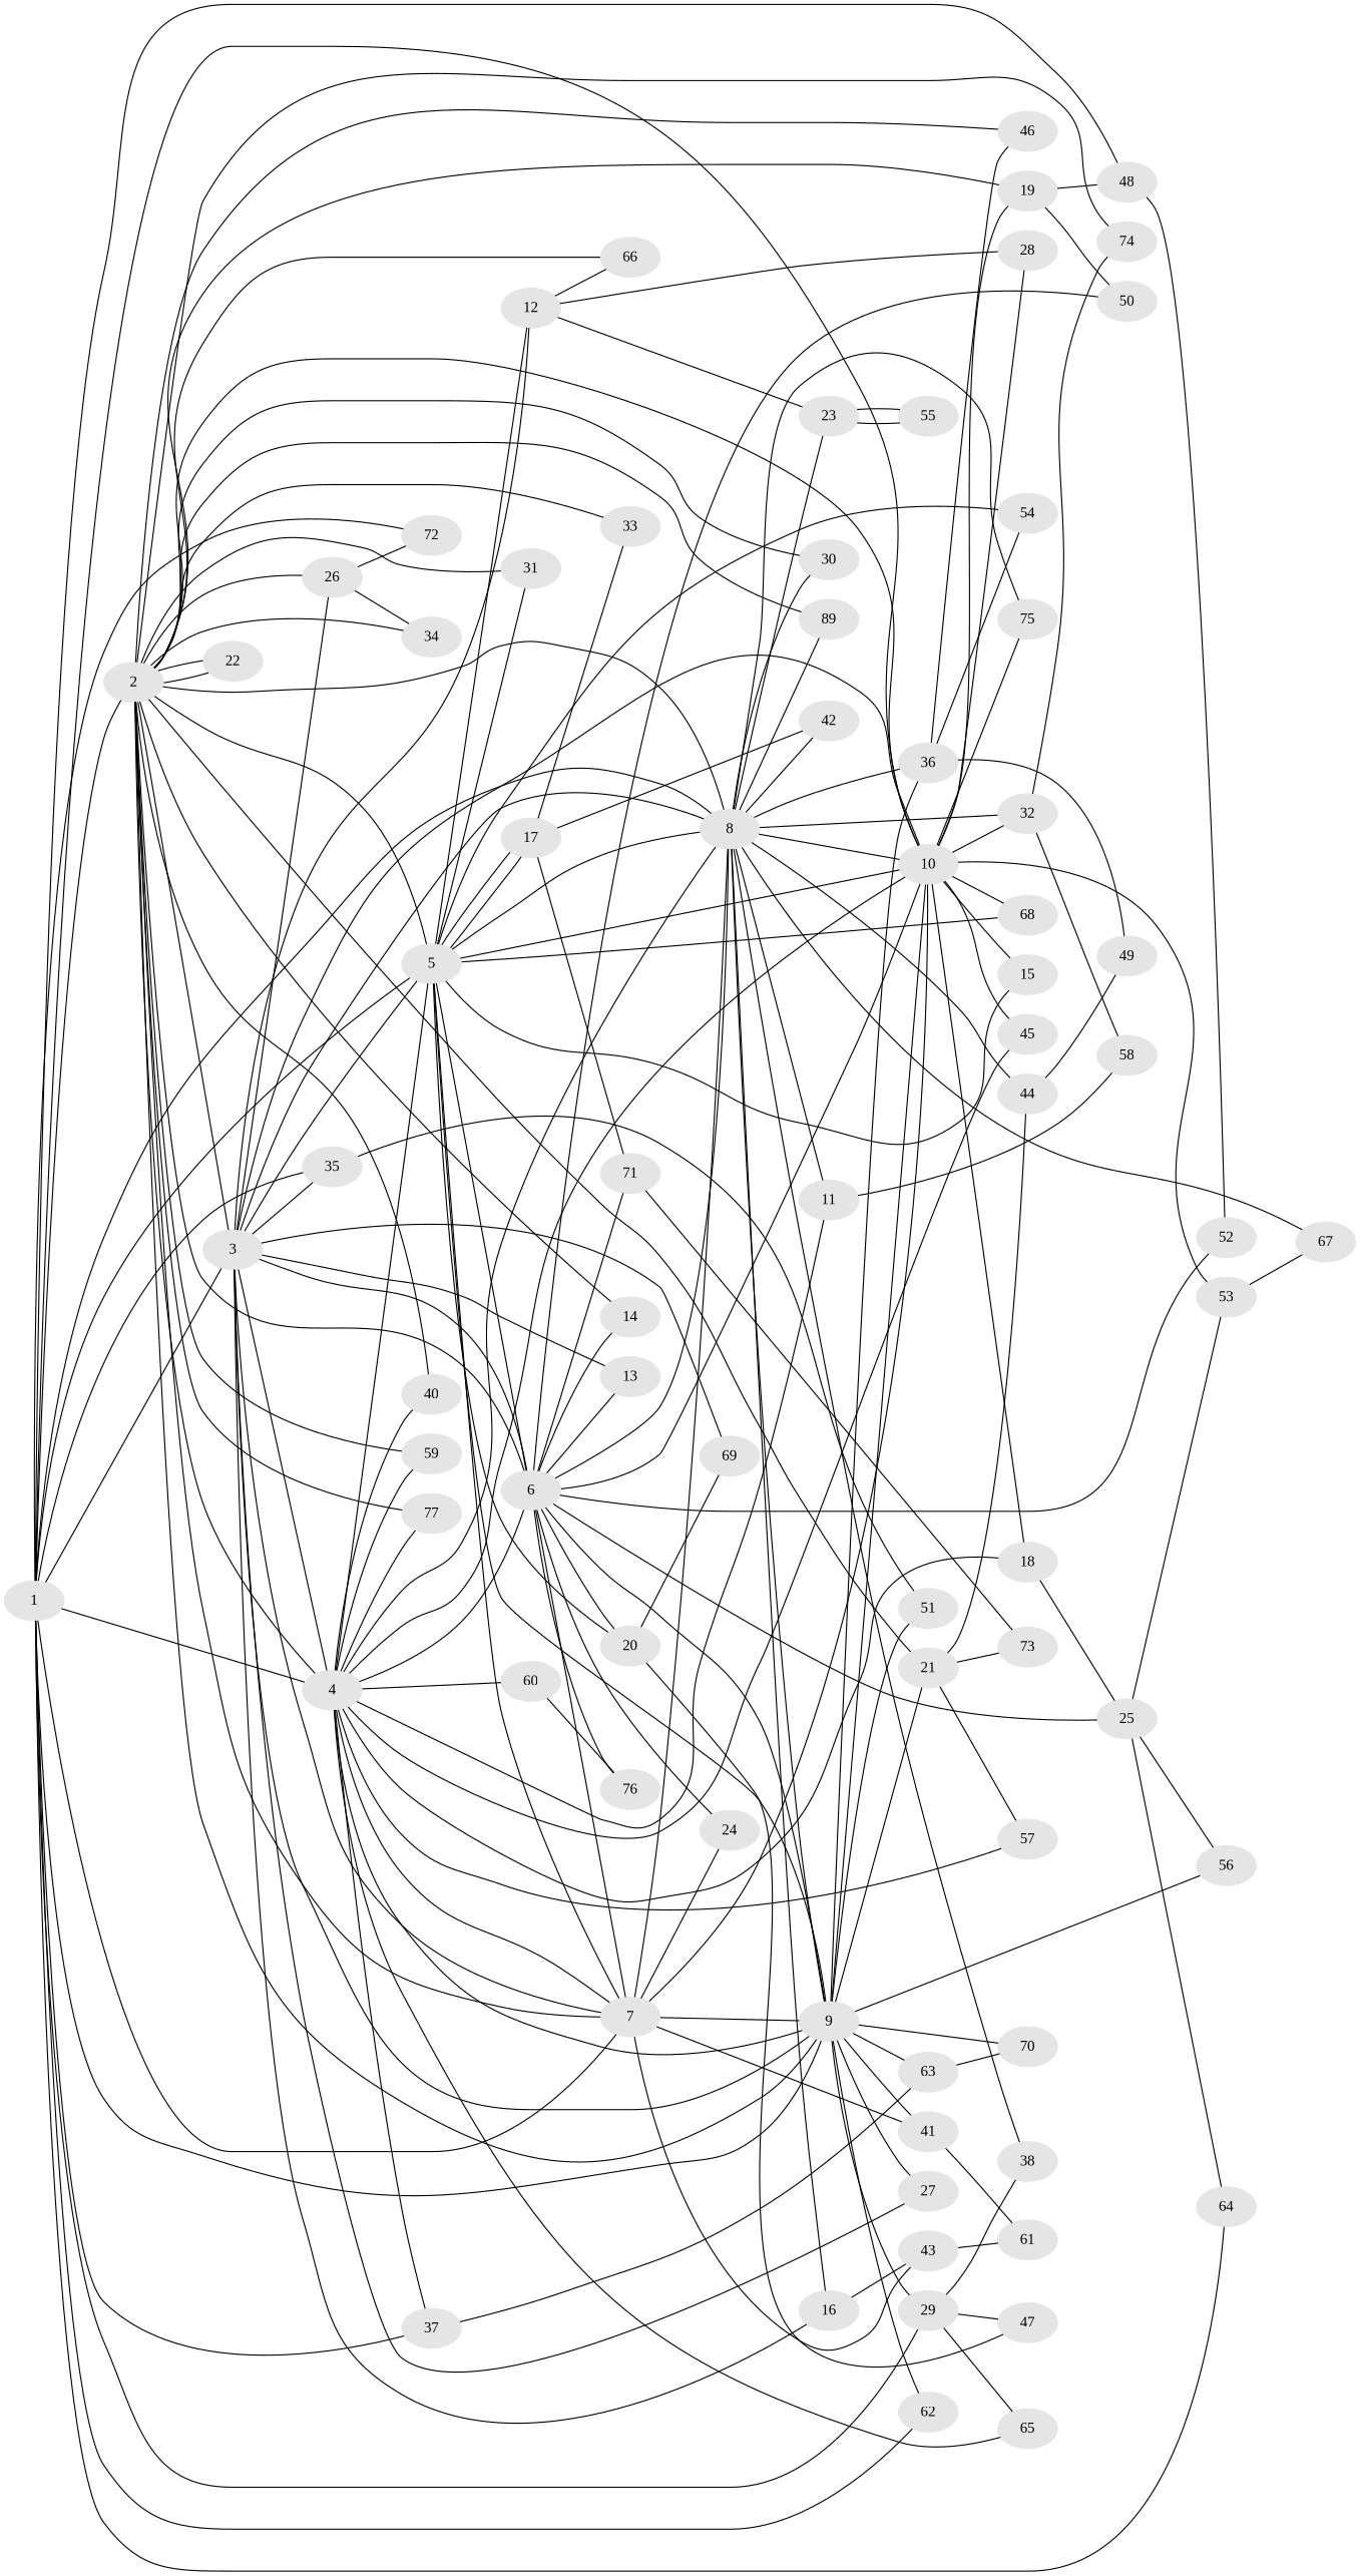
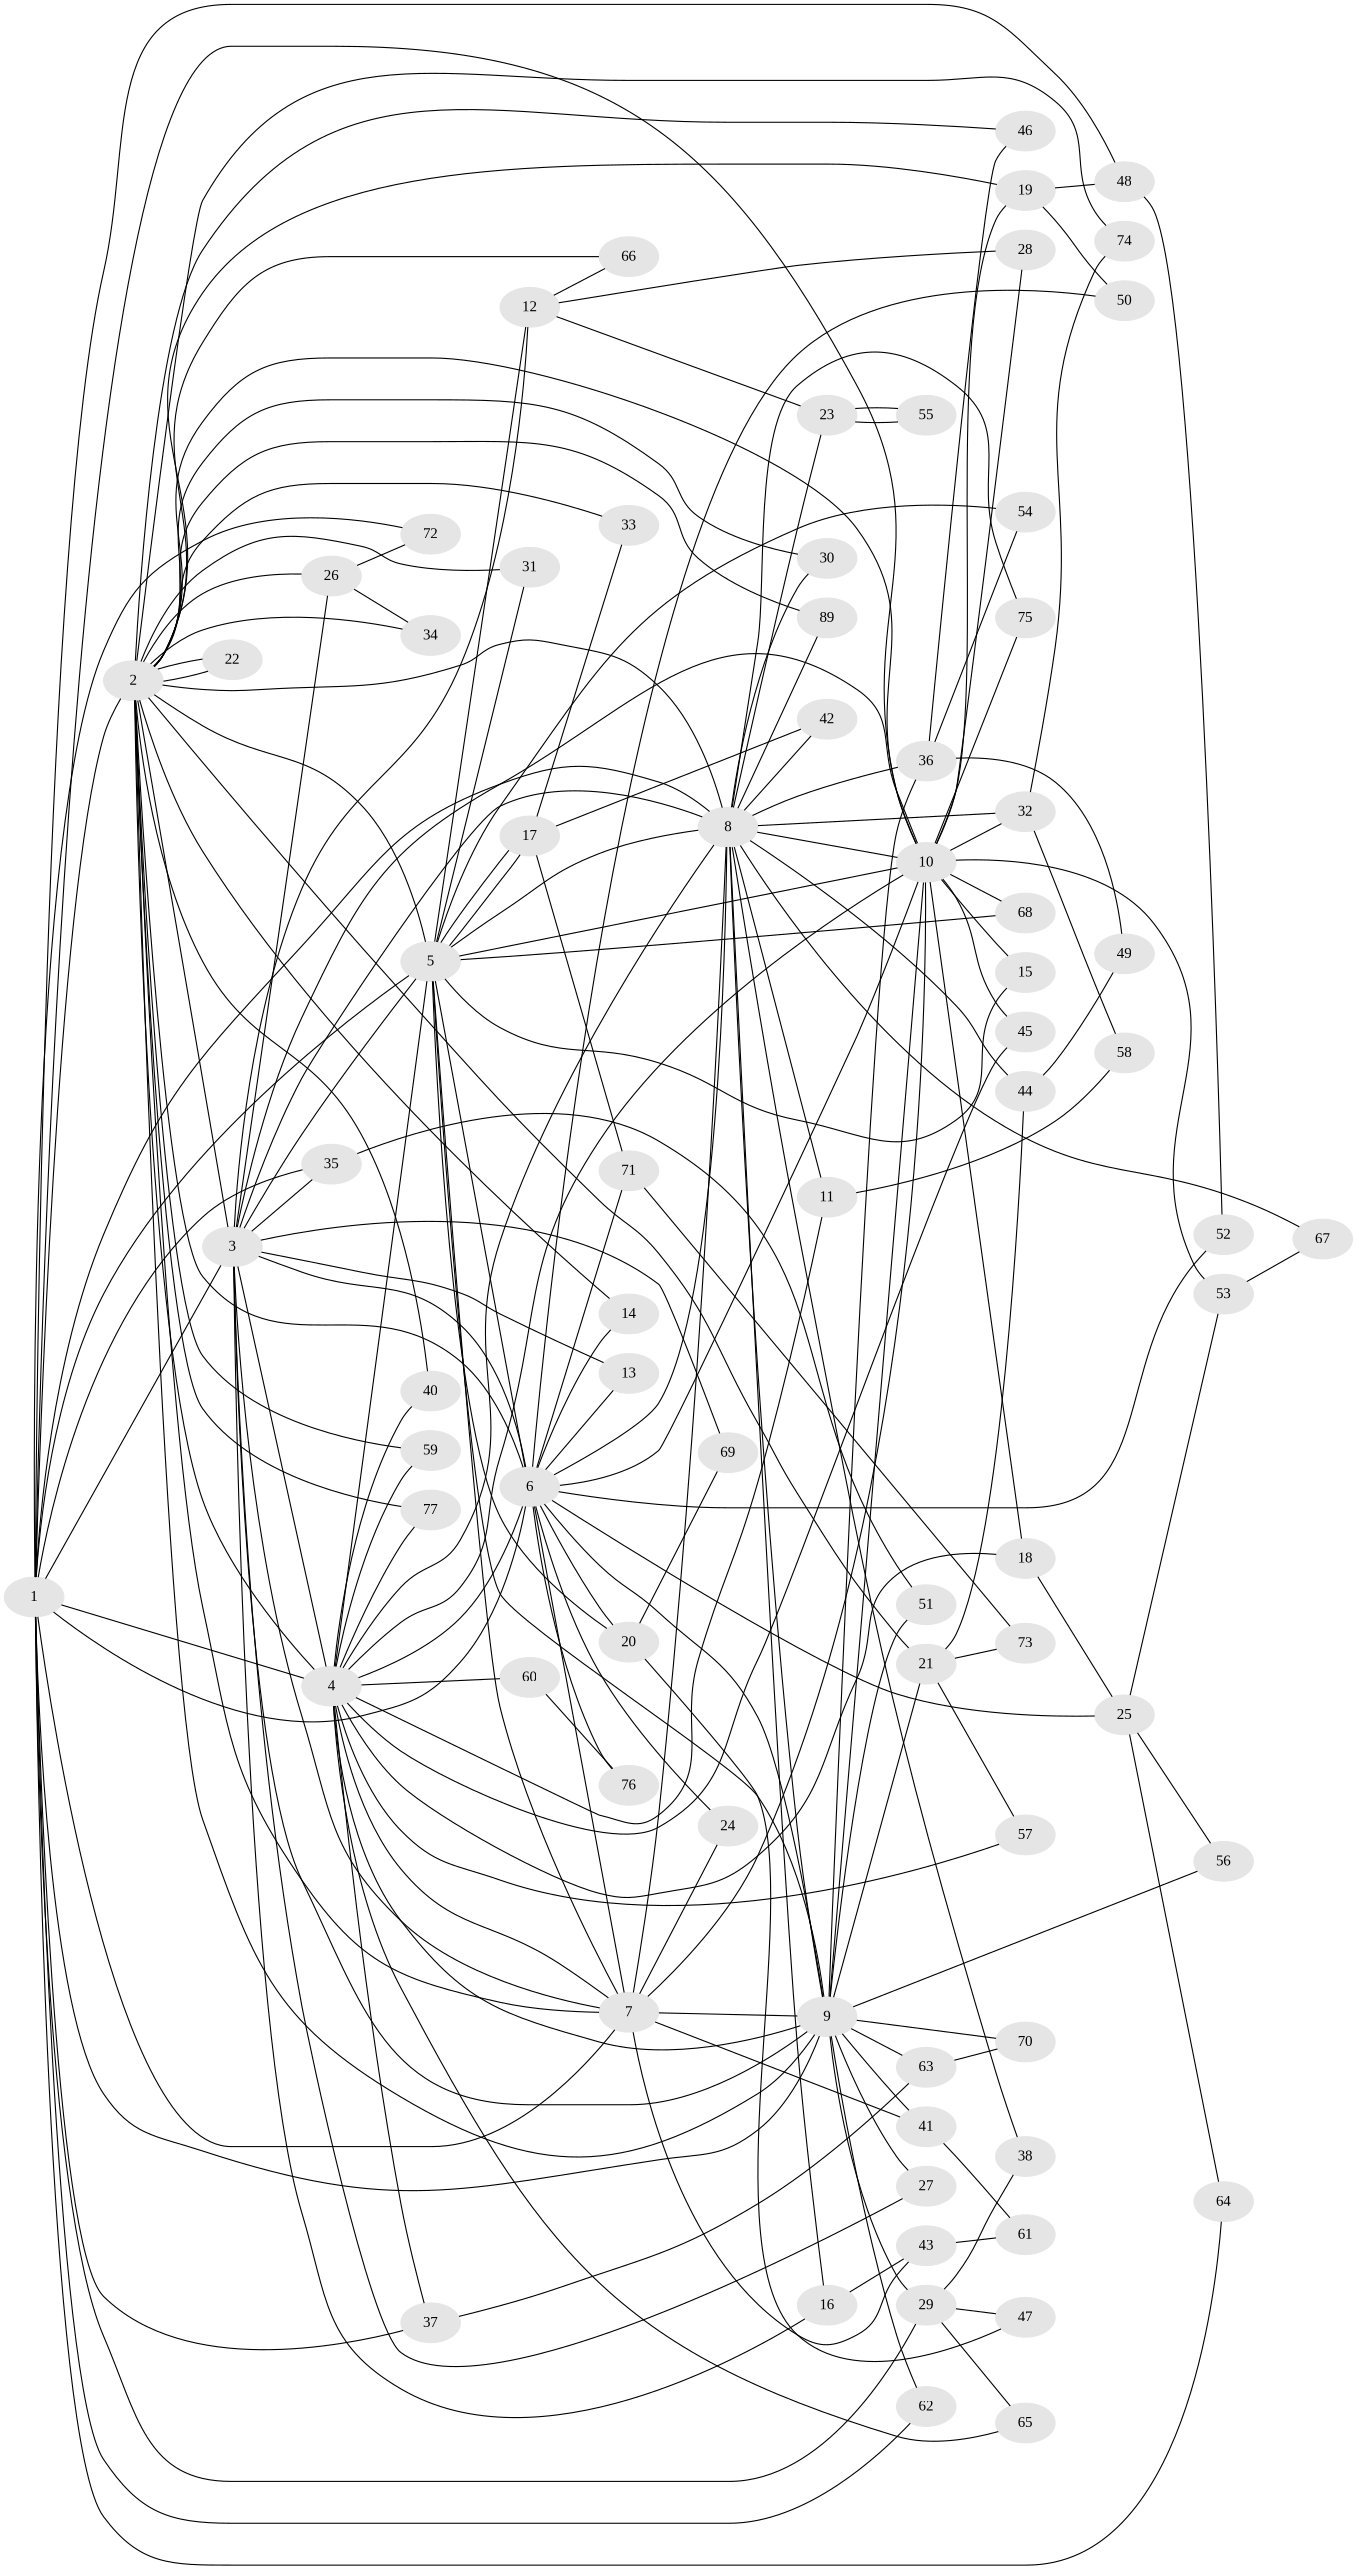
  graph {
    fontname="Liberation Serif"
    rankdir=LR
    node [color=gray90 fontname="Liberation Serif" style=filled]
    edge [fontname="Liberation Serif"]
    1
    2
    3
    4
    5
    6
    7
    8
    9
    10
    29
    35
    37
    48
    62
    64
    72
    14
    19
    21
    22
    26
    30
    31
    33
    34
    n27 [label=89]
    40
    46
    59
    66
    74
    77
    12
    13
    16
    27
    69
    11
    18
    45
    57
    60
    65
    15
    17
    20
    54
    68
    24
    25
    50
    52
    71
    76
    41
    43
    23
    32
    36
    38
    42
    44
    67
    75
    51
    56
    63
    70
    28
    53
    47
    73
    58
    61
    55
    49
    1 -- 2
    1 -- 3
    1 -- 4
    1 -- 5
+   1 -- 6
    1 -- 7
    1 -- 8
    1 -- 9
    1 -- 10
    1 -- 29
    1 -- 35
    1 -- 37
    1 -- 48
    1 -- 62
    1 -- 64
    1 -- 72
    2 -- 3
    2 -- 4
    2 -- 5
    2 -- 6
    2 -- 7
    2 -- 8
    2 -- 9
    2 -- 10
    2 -- 14
    2 -- 19
    2 -- 21
    2 -- 22
    2 -- 22
    2 -- 26
    2 -- 30
    2 -- 31
    2 -- 33
    2 -- 34
    2 -- n27
    2 -- 40
    2 -- 46
    2 -- 59
    2 -- 66
    2 -- 74
    2 -- 77
    3 -- 4
    3 -- 5
    3 -- 6
    3 -- 7
    3 -- 8
    3 -- 9
    3 -- 10
    3 -- 35
    3 -- 26
    3 -- 12
    3 -- 13
    3 -- 16
    3 -- 27
    3 -- 69
    4 -- 5
    4 -- 6
    4 -- 7
    4 -- 8
    4 -- 9
    4 -- 10
    4 -- 37
    4 -- 40
    4 -- 59
    4 -- 77
    4 -- 11
    4 -- 18
    4 -- 45
    4 -- 57
    4 -- 60
    4 -- 65
    5 -- 6
    5 -- 7
    5 -- 8
    5 -- 9
    5 -- 10
    5 -- 31
    5 -- 12
    5 -- 15
    5 -- 17
    5 -- 17
    5 -- 20
    5 -- 54
    5 -- 68
    6 -- 7
    6 -- 8
    6 -- 9
    6 -- 10
    6 -- 14
    6 -- 13
    6 -- 20
    6 -- 24
    6 -- 25
    6 -- 50
    6 -- 52
    6 -- 71
    6 -- 76
    7 -- 8
    7 -- 9
    7 -- 10
    7 -- 24
    7 -- 41
    7 -- 43
    8 -- 9
    8 -- 10
    8 -- 30
    8 -- n27
    8 -- 16
    8 -- 11
    8 -- 23
    8 -- 32
    8 -- 36
    8 -- 38
    8 -- 42
    8 -- 44
    8 -- 67
    8 -- 75
    9 -- 10
    9 -- 29
    9 -- 62
    9 -- 21
    9 -- 27
    9 -- 41
    9 -- 36
    9 -- 51
    9 -- 56
    9 -- 63
    9 -- 70
    10 -- 19
    10 -- 18
    10 -- 45
    10 -- 15
    10 -- 68
    10 -- 32
    10 -- 75
    10 -- 28
    10 -- 53
    29 -- 65
    29 -- 38
    29 -- 47
    35 -- 51
    37 -- 63
    48 -- 52
    19 -- 48
    19 -- 50
    21 -- 57
    21 -- 44
    21 -- 73
    26 -- 72
    26 -- 34
    12 -- 66
    12 -- 23
    12 -- 28
    16 -- 43
    11 -- 58
    18 -- 25
    60 -- 76
    17 -- 33
    17 -- 71
    17 -- 42
    20 -- 69
    20 -- 47
    25 -- 64
    25 -- 56
    25 -- 53
    71 -- 73
    41 -- 61
    43 -- 61
    23 -- 55
    23 -- 55
    32 -- 74
    32 -- 58
    36 -- 46
    36 -- 54
    36 -- 49
    44 -- 49
    63 -- 70
    53 -- 67
  }
